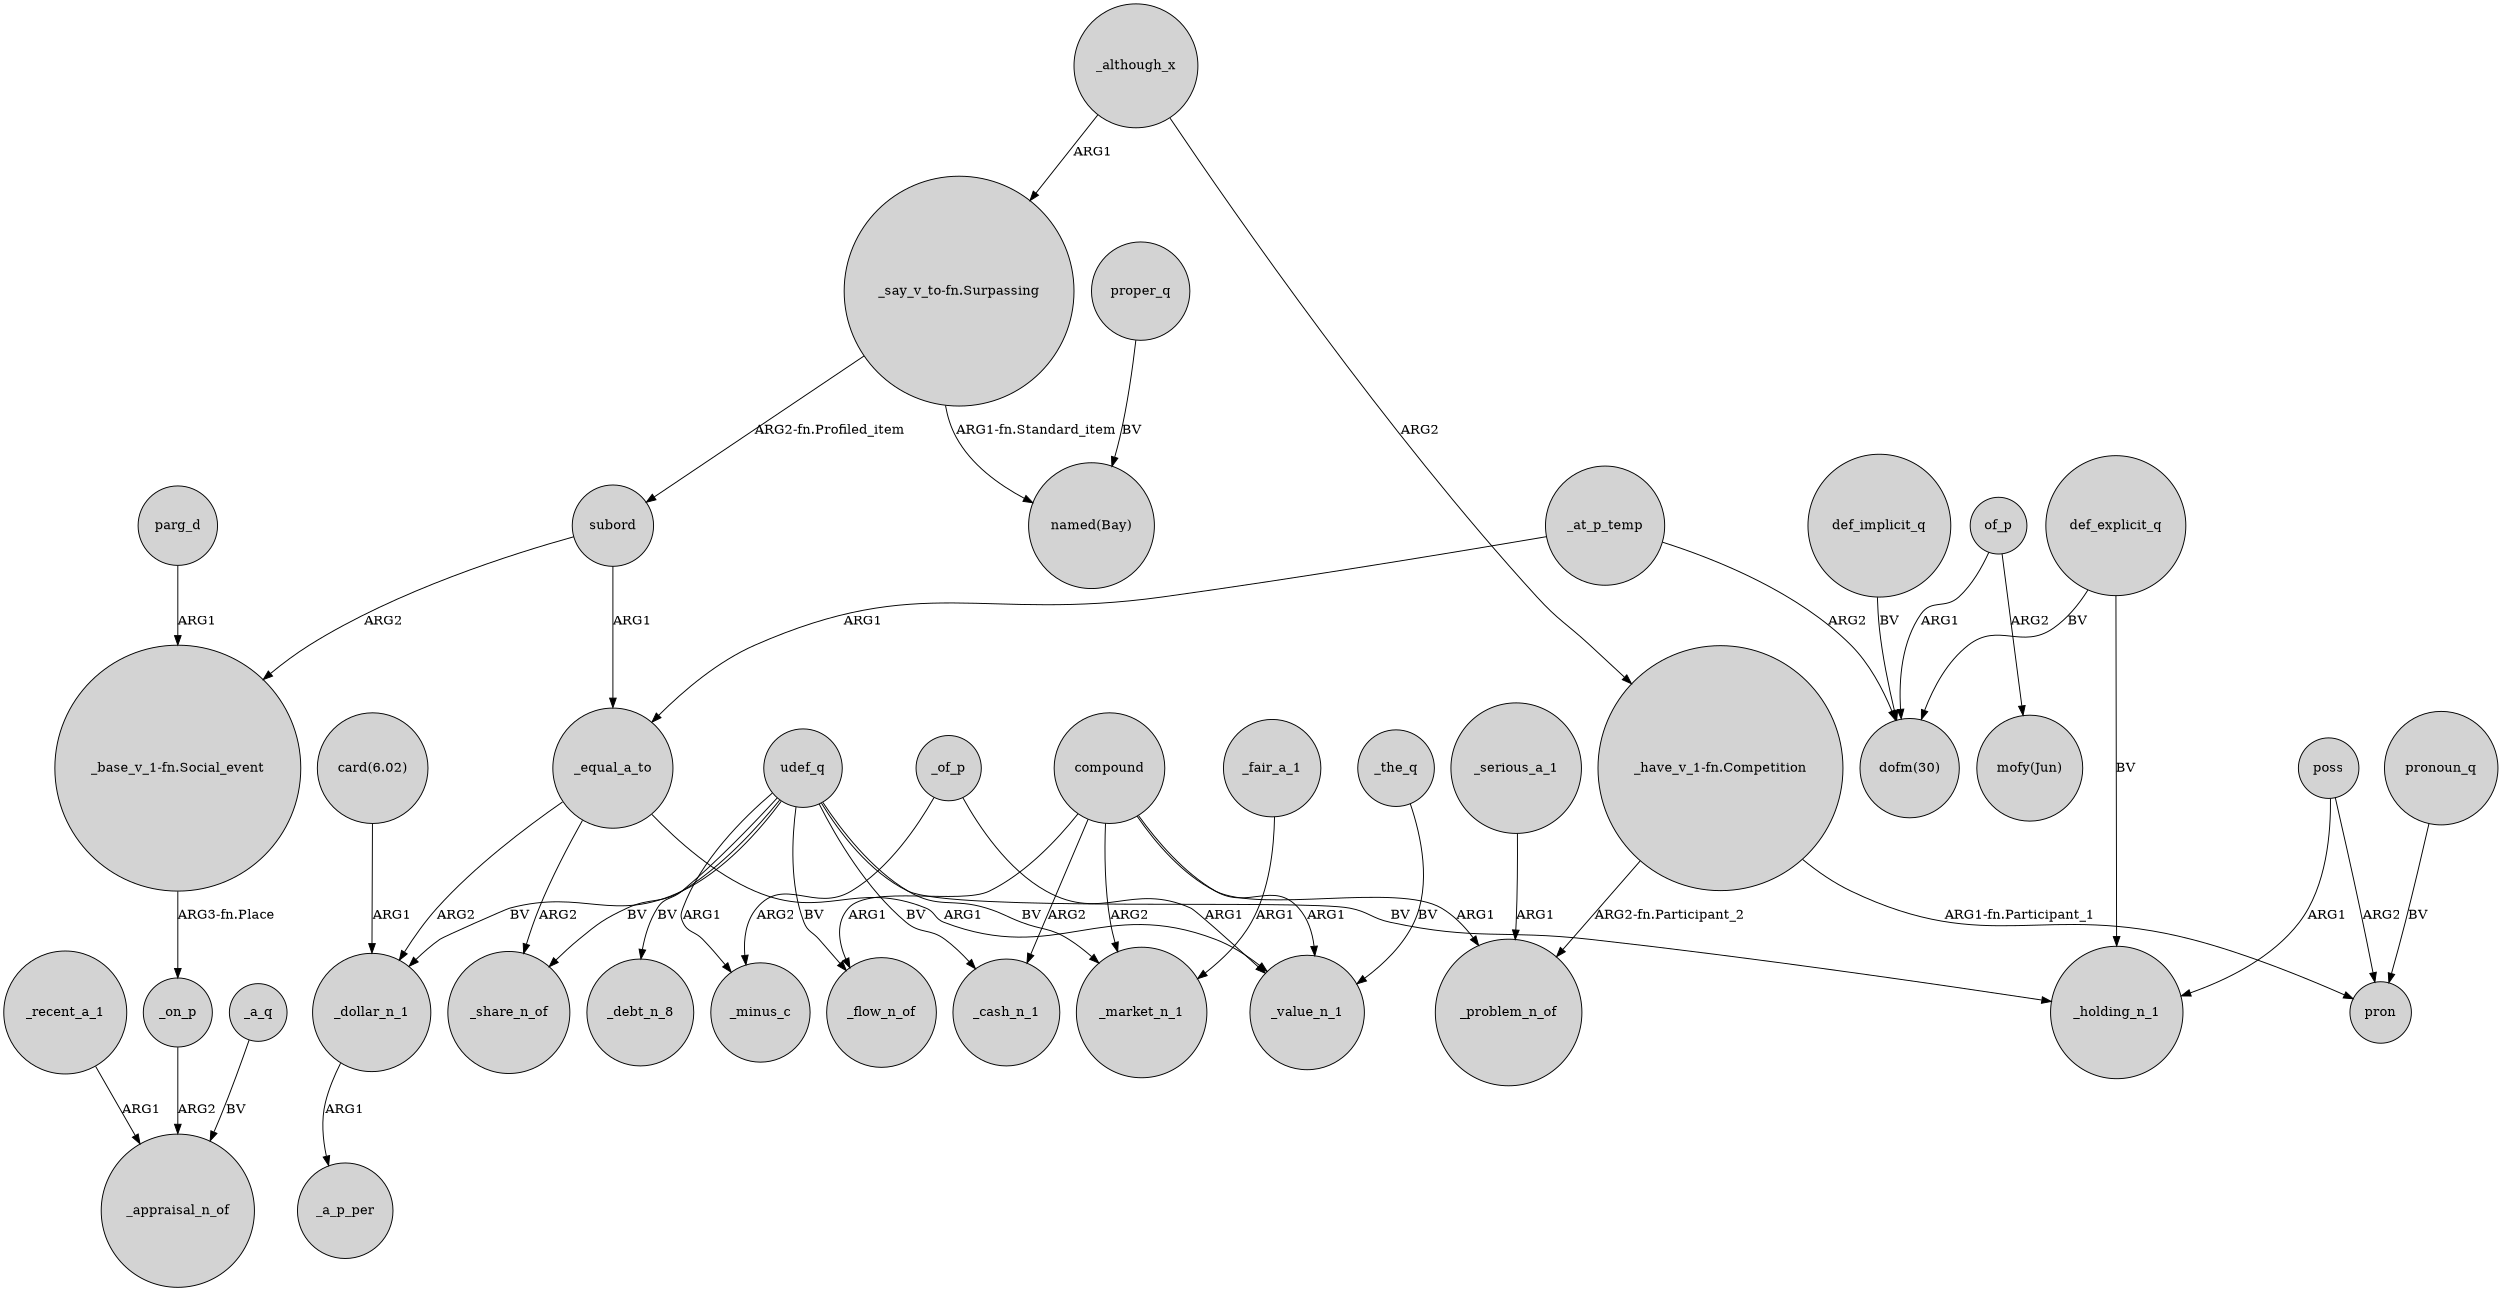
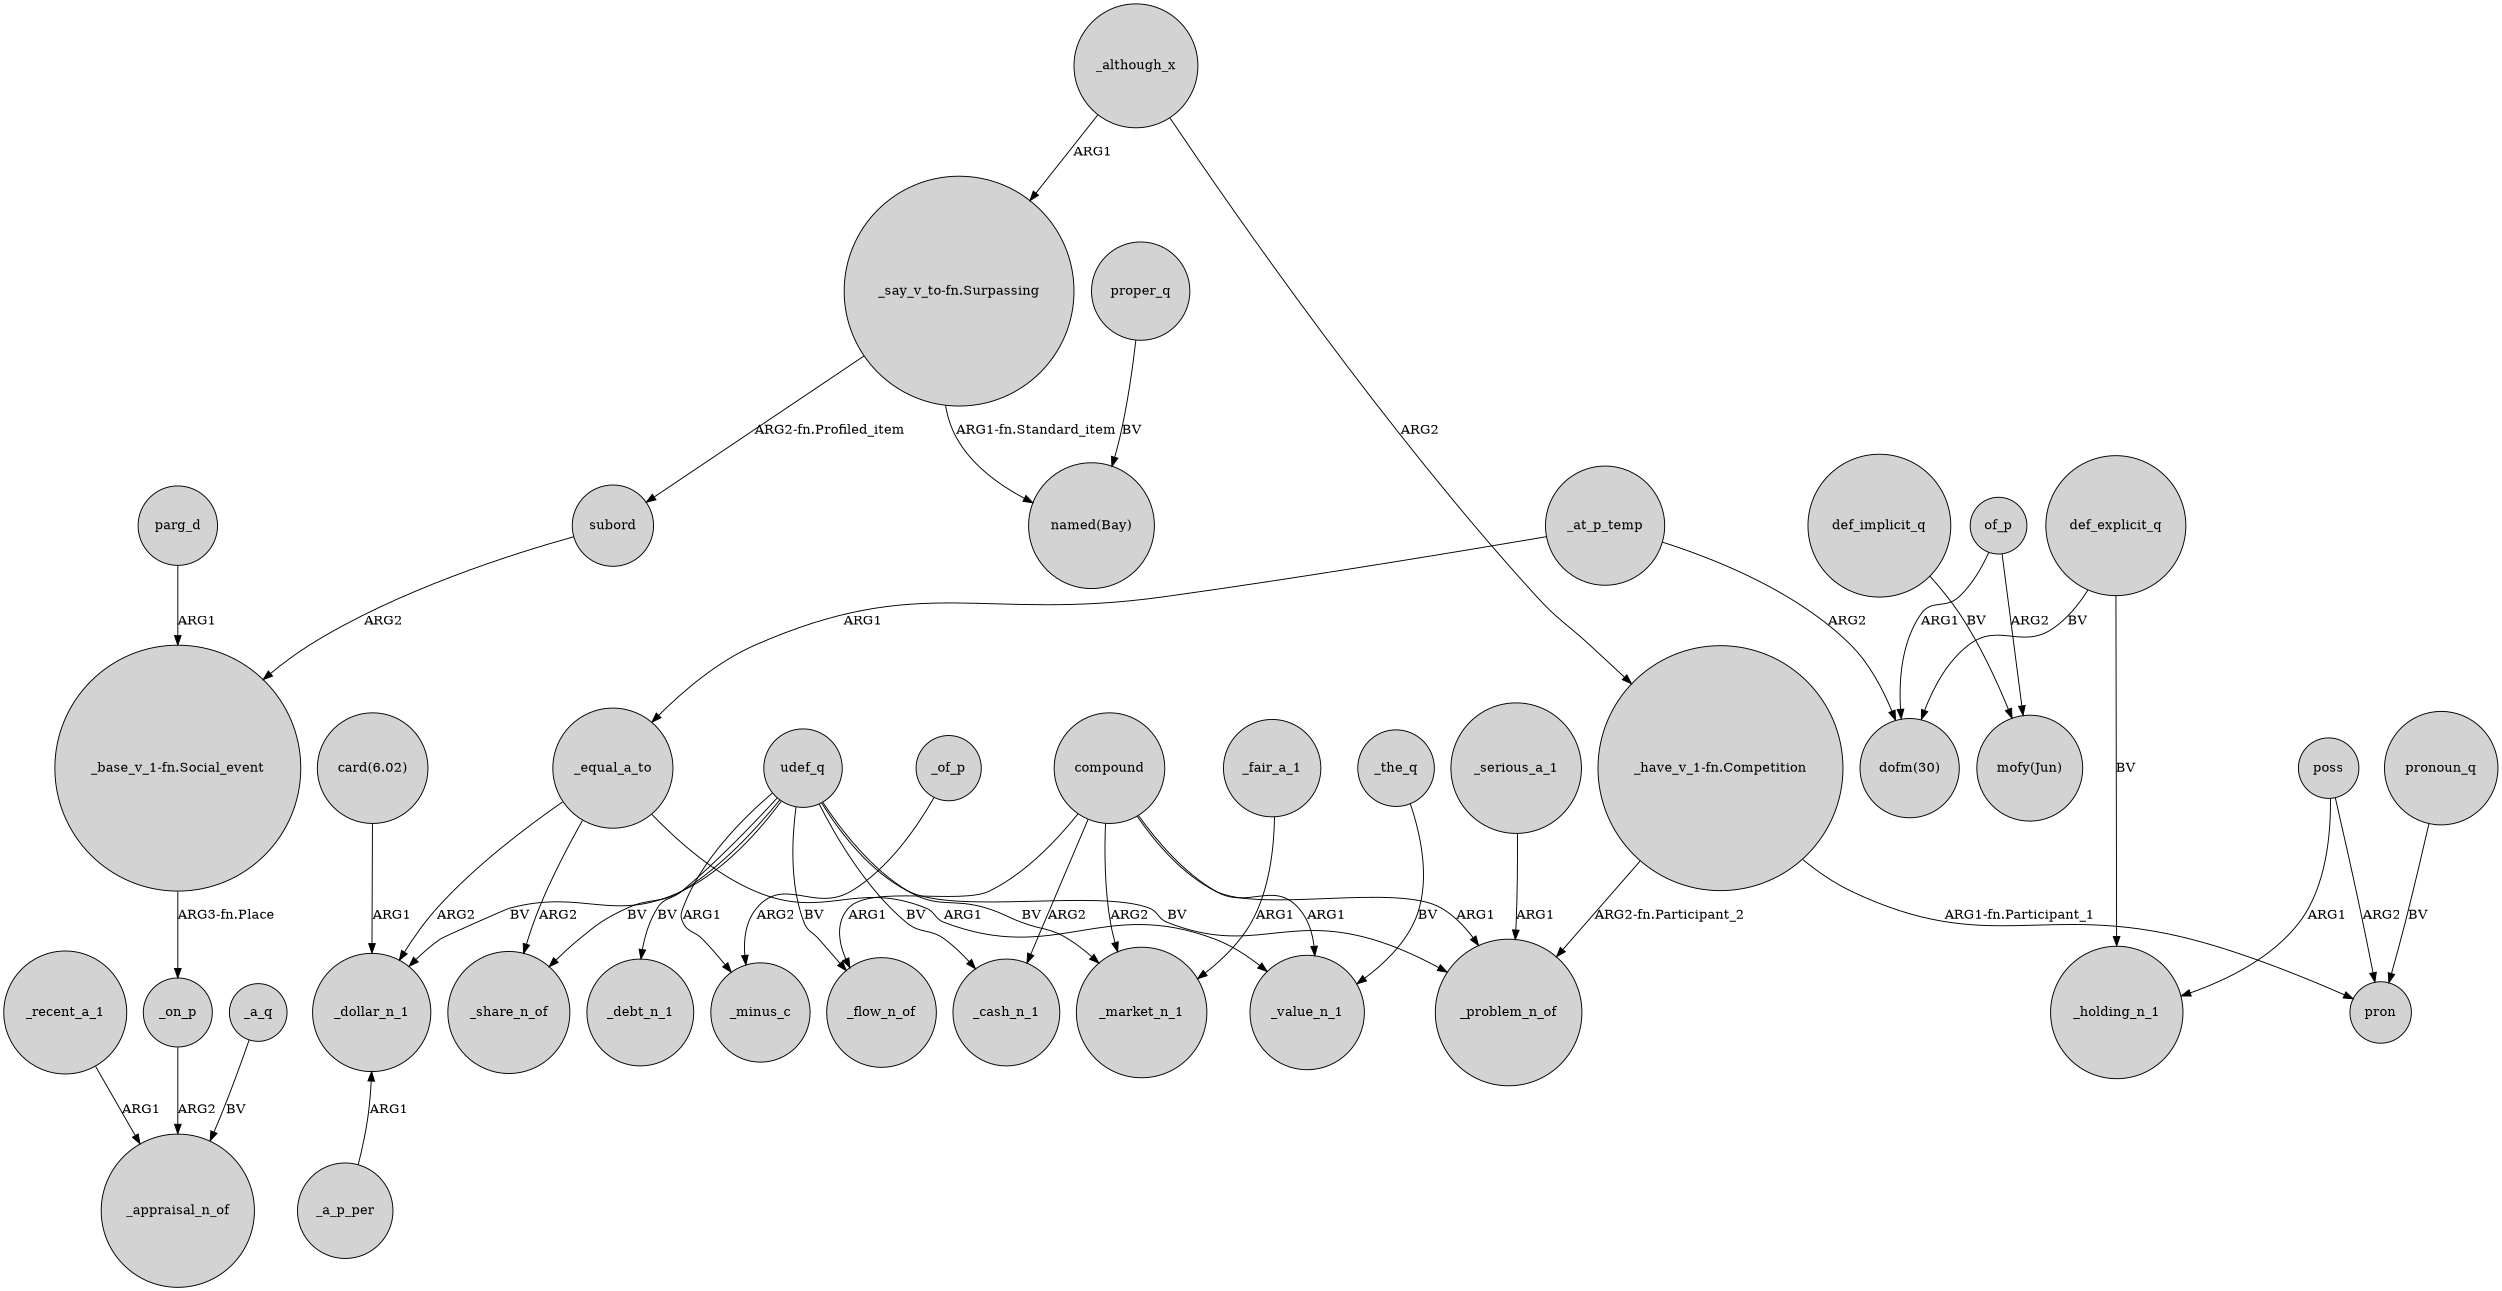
  digraph {
    node [shape=circle style=filled]
    "_base_v_1-fn.Social_event"
    _on_p
    _appraisal_n_of
    proper_q
    "named(Bay)"
    "card(6.02)"
    _dollar_n_1
    udef_q
    _market_n_1
    _cash_n_1
    _problem_n_of
    _minus_c
-   _debt_n_1 [label=_debt_n_8]
+   _debt_n_1
    _share_n_of
    _flow_n_of
    subord
    _equal_a_to
    _value_n_1
    compound
    "_have_v_1-fn.Competition"
    pron
    _at_p_temp
    "dofm(30)"
    def_explicit_q
    _holding_n_1
    _serious_a_1
    def_implicit_q
    "mofy(Jun)"
    pronoun_q
    _of_p
    poss
    _although_x
    "_say_v_to-fn.Surpassing"
    _a_p_per
    _recent_a_1
    _the_q
    parg_d
    of_p
    _fair_a_1
    _a_q
    "_base_v_1-fn.Social_event" -> _on_p [label="ARG3-fn.Place"]
    _on_p -> _appraisal_n_of [label=ARG2]
    proper_q -> "named(Bay)" [label=BV]
    "card(6.02)" -> _dollar_n_1 [label=ARG1]
    udef_q -> _dollar_n_1 [label=BV]
    udef_q -> _market_n_1 [label=BV]
    udef_q -> _cash_n_1 [label=BV]
-   udef_q -> _holding_n_1 [label=BV]
+   udef_q -> _problem_n_of [label=BV]
    udef_q -> _minus_c [label=ARG1]
    udef_q -> _debt_n_1 [label=BV]
    udef_q -> _share_n_of [label=BV]
    udef_q -> _flow_n_of [label=BV]
    subord -> "_base_v_1-fn.Social_event" [label=ARG2]
-   subord -> _equal_a_to [label=ARG1]
    _equal_a_to -> _dollar_n_1 [label=ARG2]
    _equal_a_to -> _share_n_of [label=ARG2]
    _equal_a_to -> _value_n_1 [label=ARG1]
    compound -> _market_n_1 [label=ARG2]
    compound -> _cash_n_1 [label=ARG2]
    compound -> _problem_n_of [label=ARG1]
    compound -> _flow_n_of [label=ARG1]
    compound -> _value_n_1 [label=ARG1]
    "_have_v_1-fn.Competition" -> _problem_n_of [label="ARG2-fn.Participant_2"]
    "_have_v_1-fn.Competition" -> pron [label="ARG1-fn.Participant_1"]
    _at_p_temp -> _equal_a_to [label=ARG1]
    _at_p_temp -> "dofm(30)" [label=ARG2]
    def_explicit_q -> "dofm(30)" [label=BV]
    def_explicit_q -> _holding_n_1 [label=BV]
    _serious_a_1 -> _problem_n_of [label=ARG1]
-   def_implicit_q -> "dofm(30)" [label=BV]
+   def_implicit_q -> "mofy(Jun)" [label=BV]
    pronoun_q -> pron [label=BV]
    _of_p -> _minus_c [label=ARG2]
-   _of_p -> _value_n_1 [label=ARG1]
    poss -> pron [label=ARG2]
    poss -> _holding_n_1 [label=ARG1]
    _although_x -> "_have_v_1-fn.Competition" [label=ARG2]
    _although_x -> "_say_v_to-fn.Surpassing" [label=ARG1]
    "_say_v_to-fn.Surpassing" -> "named(Bay)" [label="ARG1-fn.Standard_item"]
    "_say_v_to-fn.Surpassing" -> subord [label="ARG2-fn.Profiled_item"]
-   _dollar_n_1 -> _a_p_per [label=ARG1]
+   _a_p_per -> _dollar_n_1 [label=ARG1]
    _recent_a_1 -> _appraisal_n_of [label=ARG1]
    _the_q -> _value_n_1 [label=BV]
    parg_d -> "_base_v_1-fn.Social_event" [label=ARG1]
    of_p -> "dofm(30)" [label=ARG1]
    of_p -> "mofy(Jun)" [label=ARG2]
    _fair_a_1 -> _market_n_1 [label=ARG1]
    _a_q -> _appraisal_n_of [label=BV]
  }
